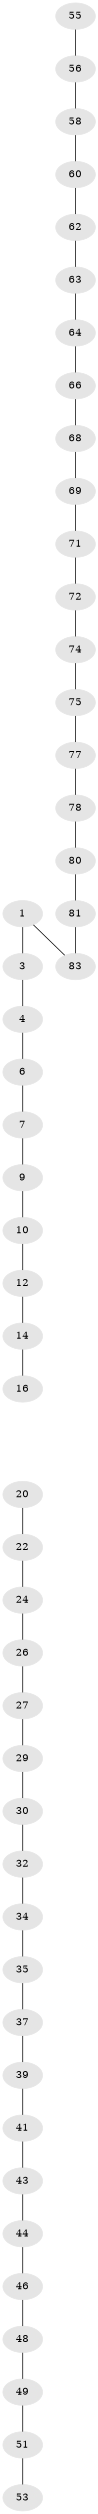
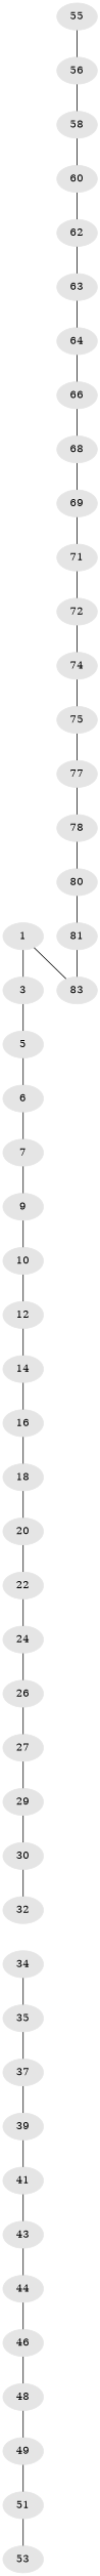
  graph {
    node [color=gray90 style=filled]
    1 [super="+2"]
    3
    83 [super="+84"]
-   4 [super="+5"]
+   4 [super="+5" label=5]
    6
    7 [super="+8"]
    9
    10 [super="+11"]
    12 [super="+13"]
    14 [super="+15"]
    16 [super="+17"]
+   18 [super="+19"]
    20 [super="+21"]
    22 [super="+23"]
    24 [super="+25"]
    26
    27 [super="+28"]
    29
    30 [super="+31"]
    32 [super="+33"]
    34
    35 [super="+36"]
    37 [super="+38"]
    39 [super="+40"]
    41 [super="+42"]
    43
    44 [super="+45"]
    46 [super="+47"]
    48
    49 [super="+50"]
    51 [super="+52"]
    53 [super="+54"]
    56 [super="+57"]
    55
    58 [super="+59"]
    60 [super="+61"]
    62
    63
    64 [super="+65"]
    66 [super="+67"]
    68
    69 [super="+70"]
    71
    72 [super="+73"]
    74
    75 [super="+76"]
    77
    78 [super="+79"]
    80
    81 [super="+82"]
    1 -- 3
    1 -- 83
    3 -- 4
    4 -- 6
    6 -- 7
    7 -- 9
    9 -- 10
    10 -- 12
    12 -- 14
    14 -- 16
+   16 -- 18
+   18 -- 20
    20 -- 22
    22 -- 24
    24 -- 26
    26 -- 27
    27 -- 29
    29 -- 30
    30 -- 32
-   32 -- 34
    34 -- 35
    35 -- 37
    37 -- 39
    39 -- 41
    41 -- 43
    43 -- 44
    44 -- 46
    46 -- 48
    48 -- 49
    49 -- 51
    51 -- 53
    56 -- 58
    55 -- 56
    58 -- 60
    60 -- 62
    62 -- 63
    63 -- 64
    64 -- 66
    66 -- 68
    68 -- 69
    69 -- 71
    71 -- 72
    72 -- 74
    74 -- 75
    75 -- 77
    77 -- 78
    78 -- 80
    80 -- 81
    81 -- 83
  }
